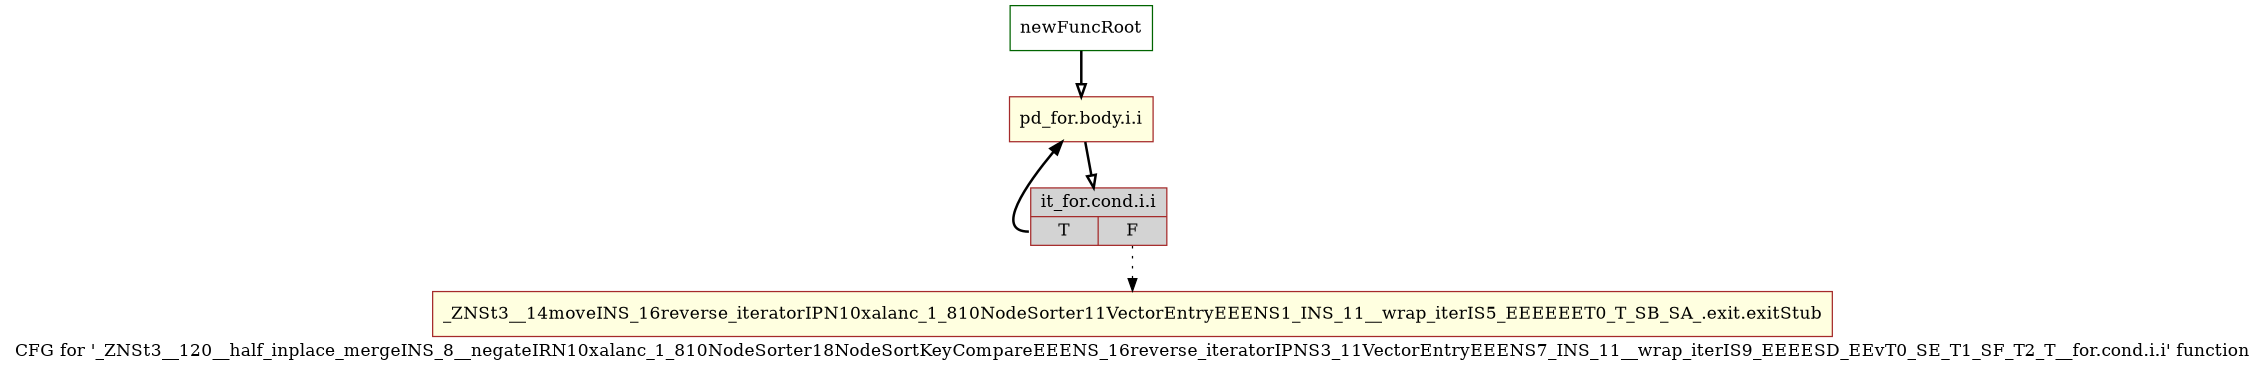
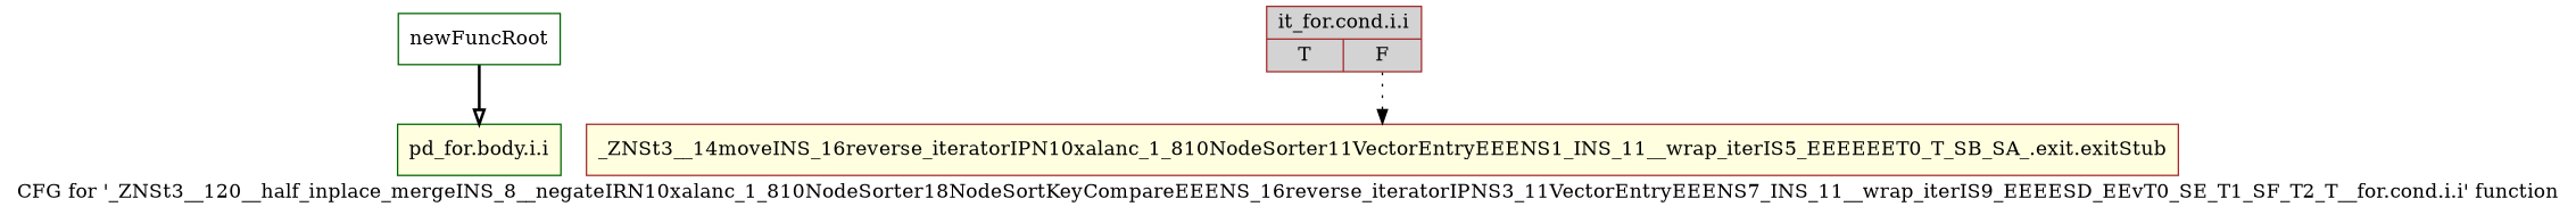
  digraph {
    label="CFG for '_ZNSt3__120__half_inplace_mergeINS_8__negateIRN10xalanc_1_810NodeSorter18NodeSortKeyCompareEEENS_16reverse_iteratorIPNS3_11VectorEntryEEENS7_INS_11__wrap_iterIS9_EEEESD_EEvT0_SE_T1_SF_T2_T__for.cond.i.i' function"
    node [color=darkgreen fillcolor=lightyellow shape=record style=filled]
    edge [arrowhead=onormal style=bold]
    n1 [fillcolor=white label="{newFuncRoot}"]
-   n2 [color=brown label="{pd_for.body.i.i}"]
+   n2 [label="{pd_for.body.i.i}"]
    n3 [color=brown fillcolor=lightgrey label="{it_for.cond.i.i|{<s0>T|<s1>F}}"]
    n4 [color=brown label="{_ZNSt3__14moveINS_16reverse_iteratorIPN10xalanc_1_810NodeSorter11VectorEntryEEENS1_INS_11__wrap_iterIS5_EEEEEET0_T_SB_SA_.exit.exitStub}"]
    n1 -> n2
-   n2 -> n3
-   n3 -> n2 [arrowhead=normal tailport=s0]
    n3 -> n4 [arrowhead=normal style=dotted tailport=s1]
  }
